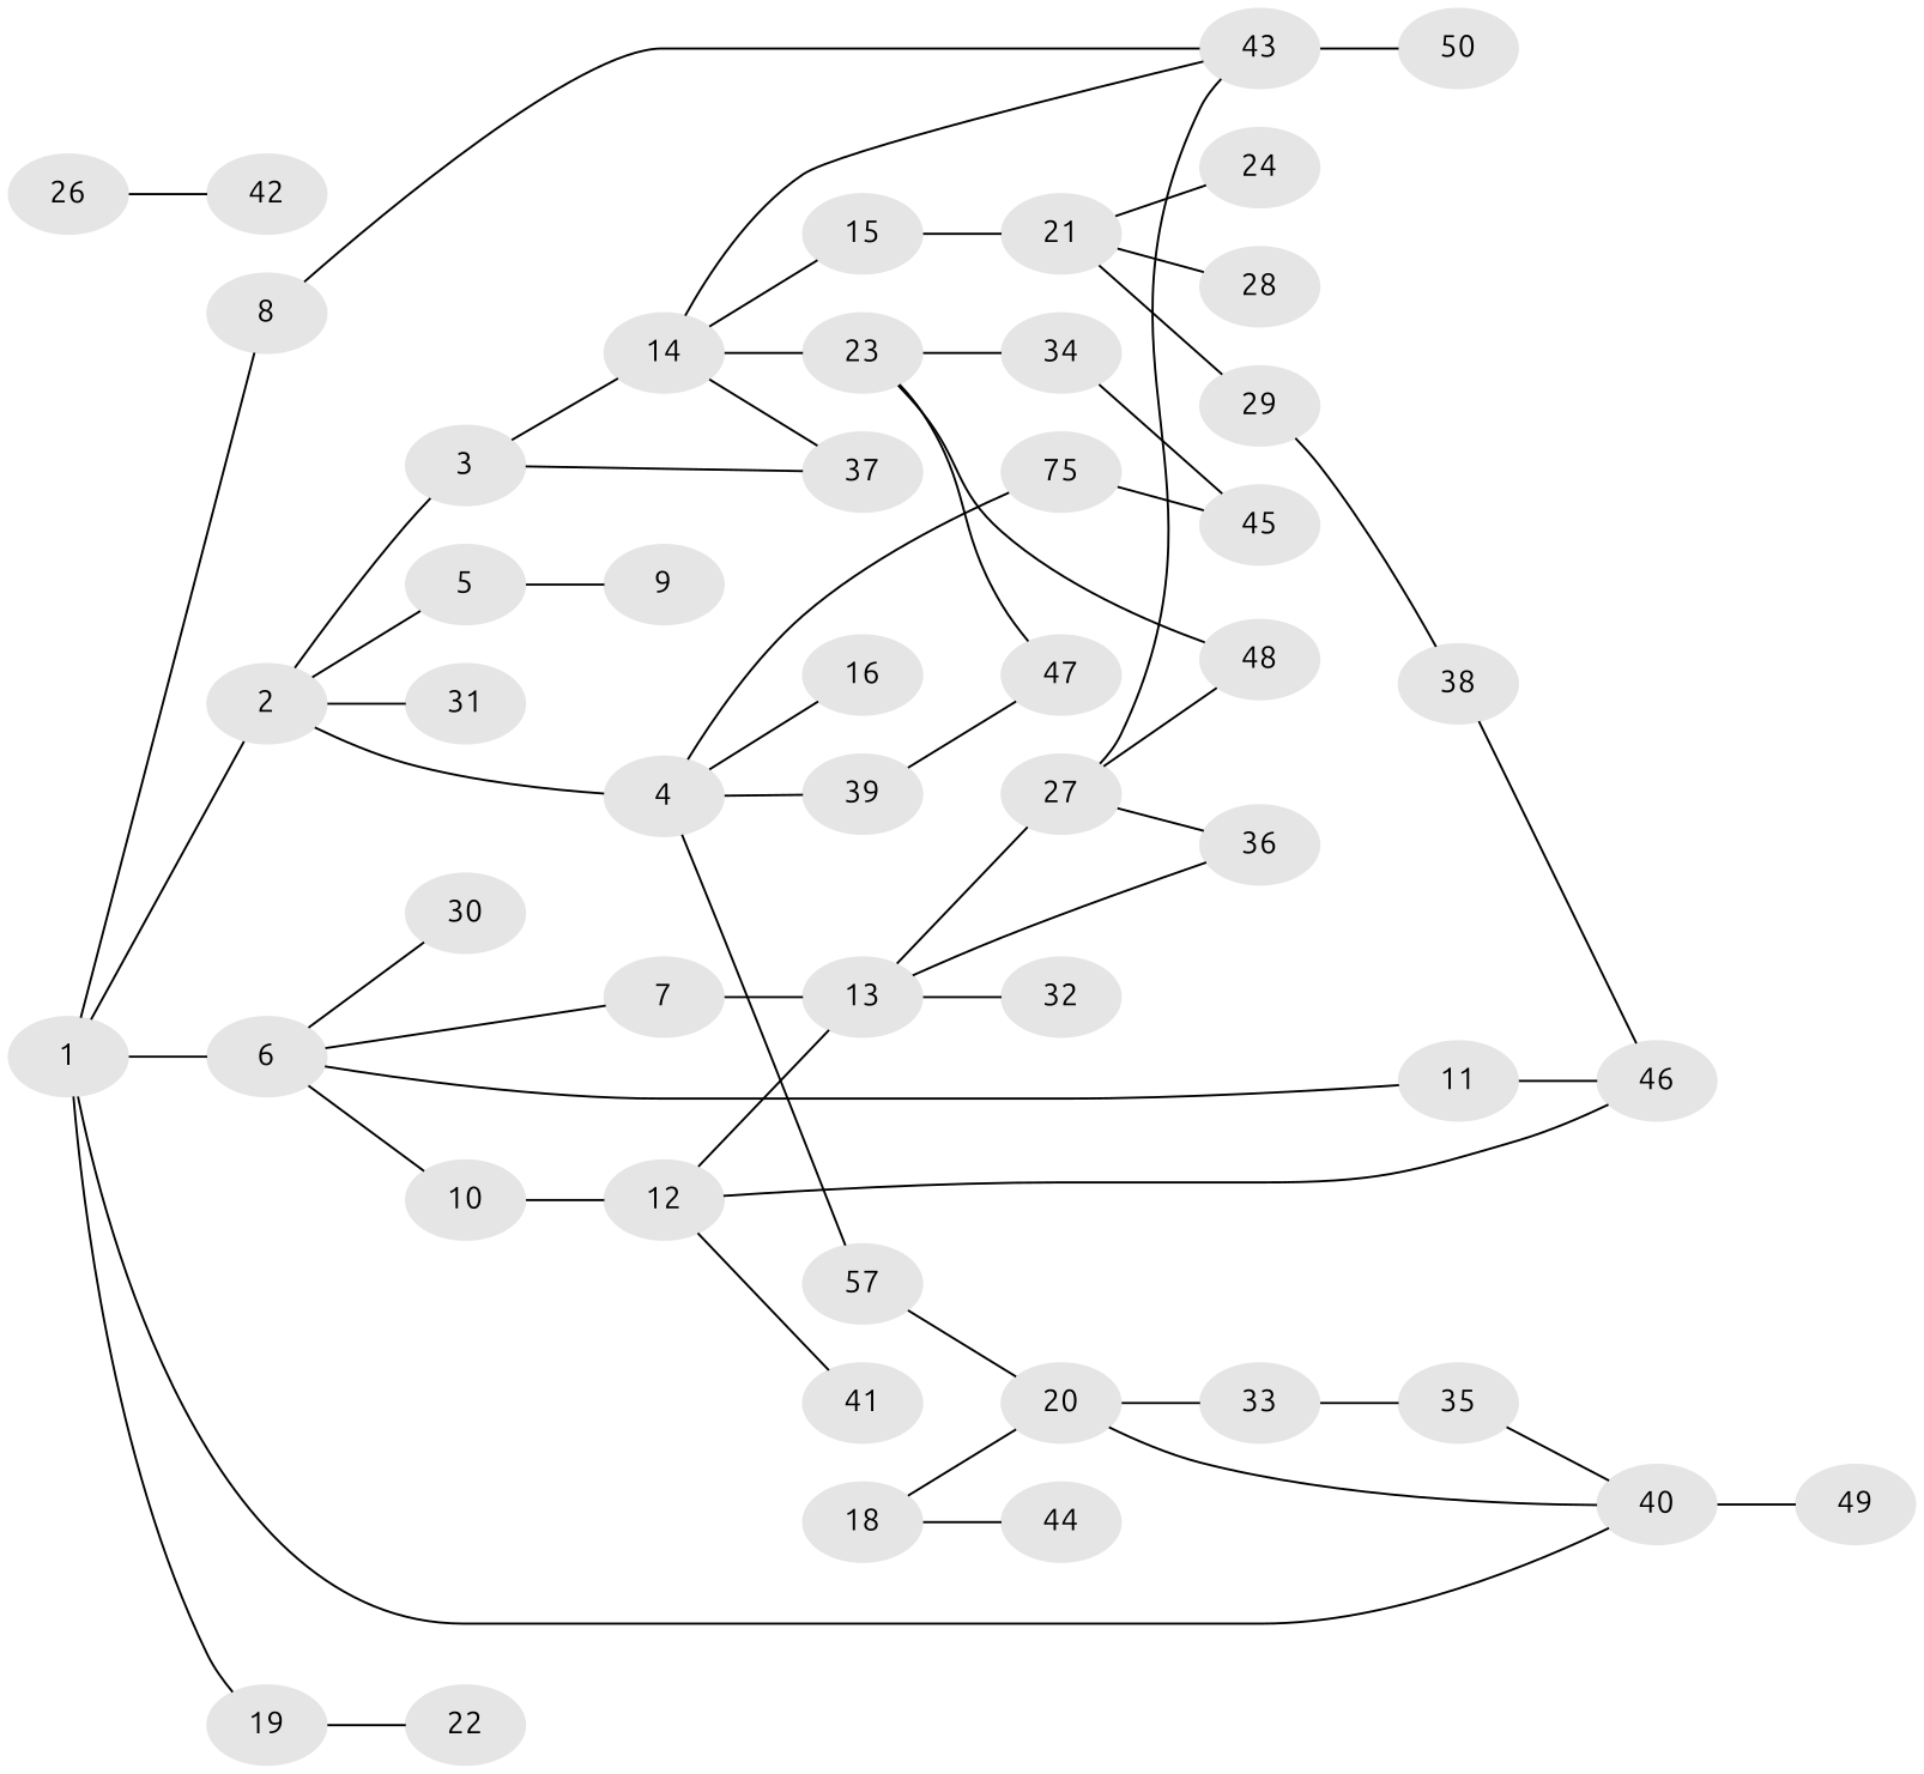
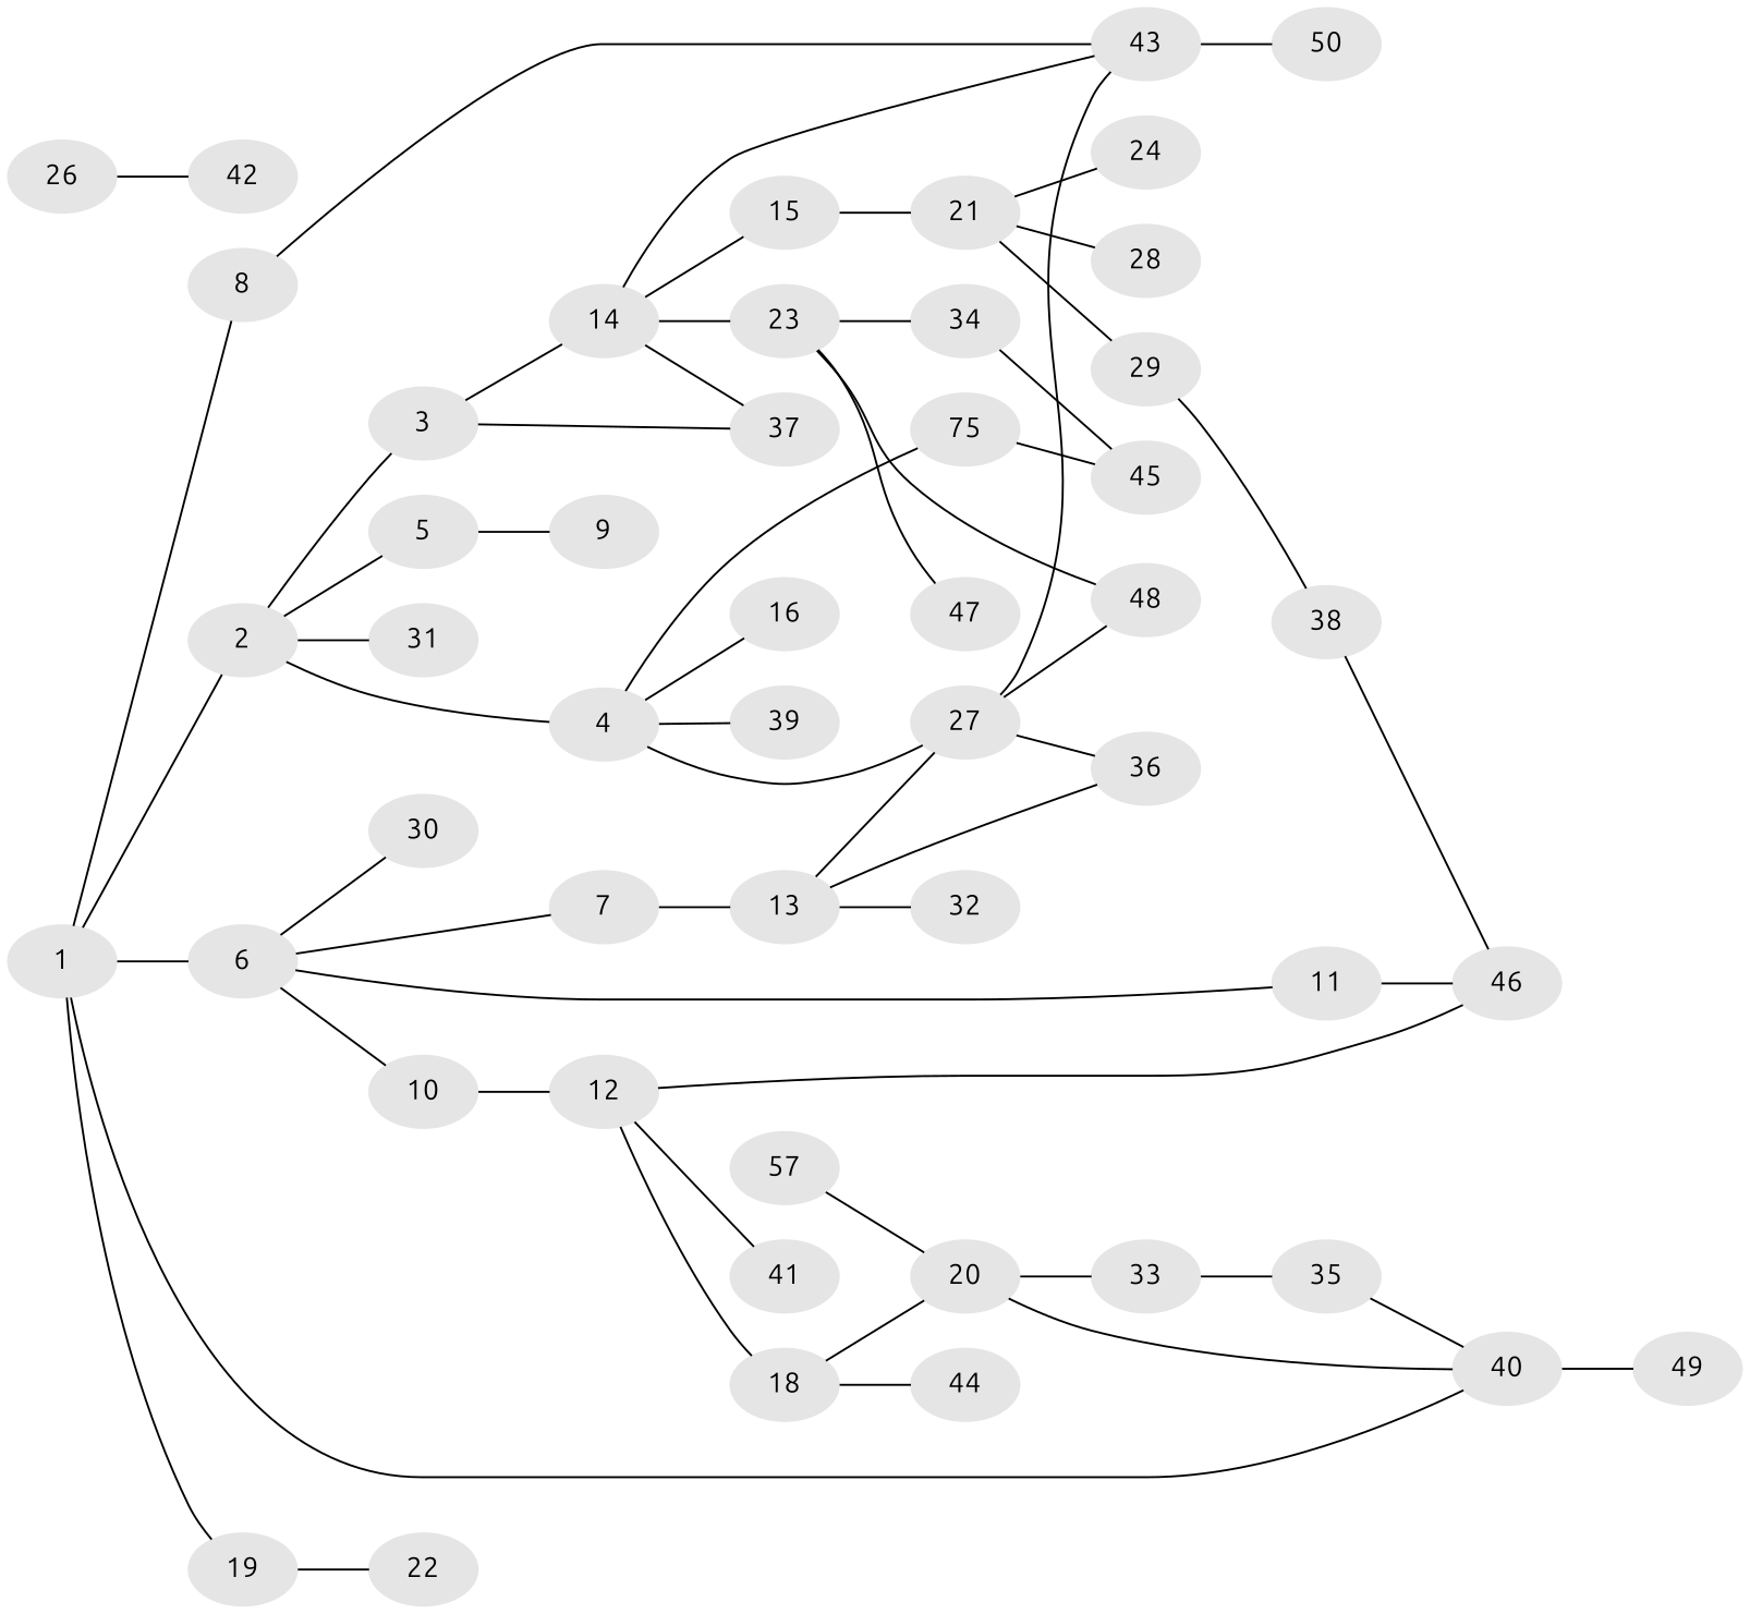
  graph {
    fontname=Ubuntu
    rankdir=LR
    node [color=gray90 fontname=Ubuntu style=filled]
    edge [fontname=Ubuntu]
    1
    2
    6
    8
    19
    40
    3
    4
    5
    31
    7
    10
    11
    30
    43
    22
    49
    14
    37
    16
    n21 [label=57]
    n22 [label=75]
    39
    9
    15
    23
    20
    45
    47
    13
    12
    46
    27
    32
    36
    50
    18
    41
    44
    26
    42
    48
    21
    34
    24
    28
    29
    33
    35
    38
    1 -- 2
    1 -- 6
    1 -- 8
    1 -- 19
    1 -- 40
    2 -- 3
    2 -- 4
    2 -- 5
    2 -- 31
    6 -- 7
    6 -- 10
    6 -- 11
    6 -- 30
    8 -- 43
    19 -- 22
    40 -- 49
    3 -- 14
    3 -- 37
    4 -- 16
-   4 -- n21
+   4 -- 27
    4 -- n22
    4 -- 39
    5 -- 9
    7 -- 13
    10 -- 12
    11 -- 46
    43 -- 50
    14 -- 43
    14 -- 37
    14 -- 15
    14 -- 23
    n21 -- 20
    n22 -- 45
-   39 -- 47
    15 -- 21
    23 -- 47
    23 -- 48
    23 -- 34
    20 -- 40
    20 -- 33
    13 -- 27
    13 -- 32
    13 -- 36
    12 -- 46
-   12 -- 13
+   12 -- 18
    12 -- 41
    27 -- 43
    27 -- 36
    27 -- 48
    18 -- 20
    18 -- 44
    26 -- 42
    21 -- 24
    21 -- 28
    21 -- 29
    34 -- 45
    29 -- 38
    33 -- 35
    35 -- 40
    38 -- 46
  }
